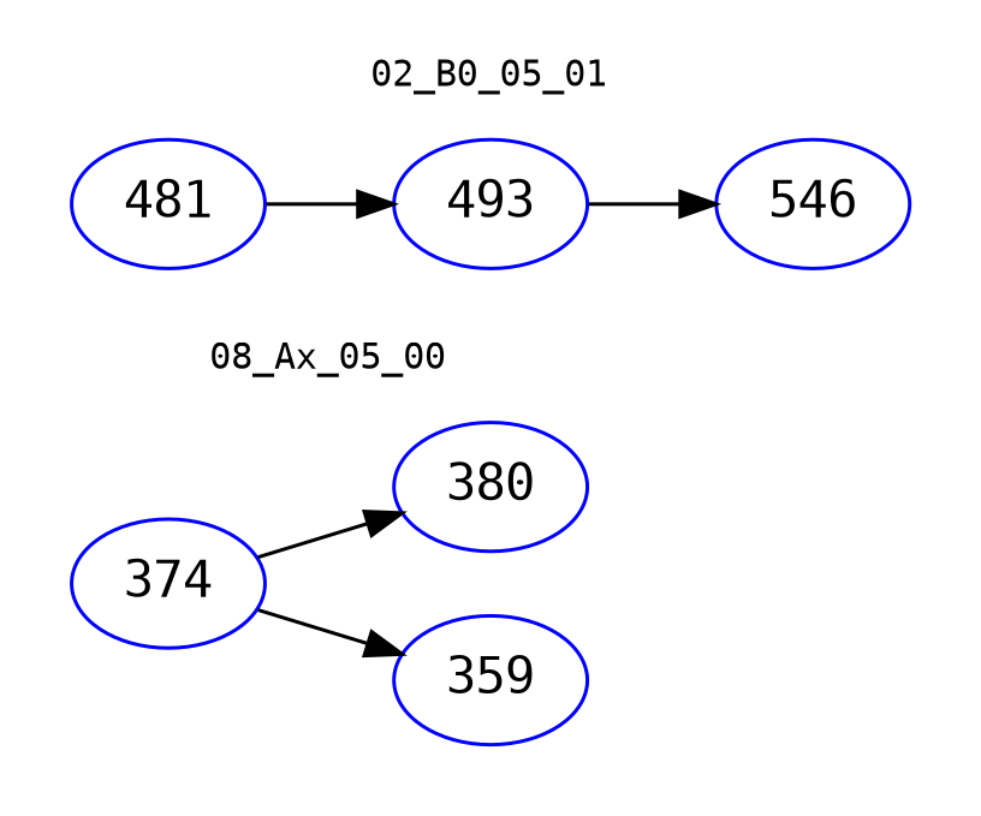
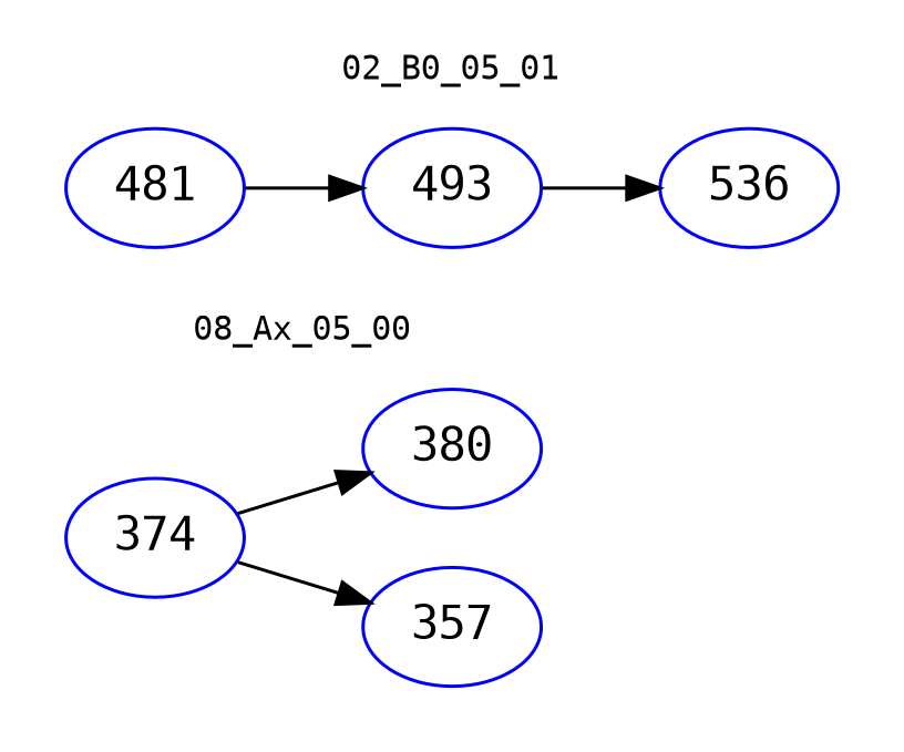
  digraph {
    fontname="DejaVu Sans Mono"
    rankdir=LR
    node [color=blue fontname="DejaVu Sans Mono"]
    edge [color=black fontname="DejaVu Sans Mono"]
    n1 [label=374]
-   n2 [label=359]
+   n2 [label=357]
    n3 [label=380]
    n4 [label=481]
-   n5 [label=546]
+   n5 [label=536]
    n6 [label=493]
    subgraph cluster_1 {
      color=white
      fontsize=10
      label="08_Ax_05_00"
      n1
      n2
      n3
    }
    subgraph cluster_2 {
      color=white
      fontsize=10
      label="02_B0_05_01"
      n4
      n5
      n6
    }
    n1 -> n2
    n1 -> n3
    n4 -> n6
    n6 -> n5
  }
